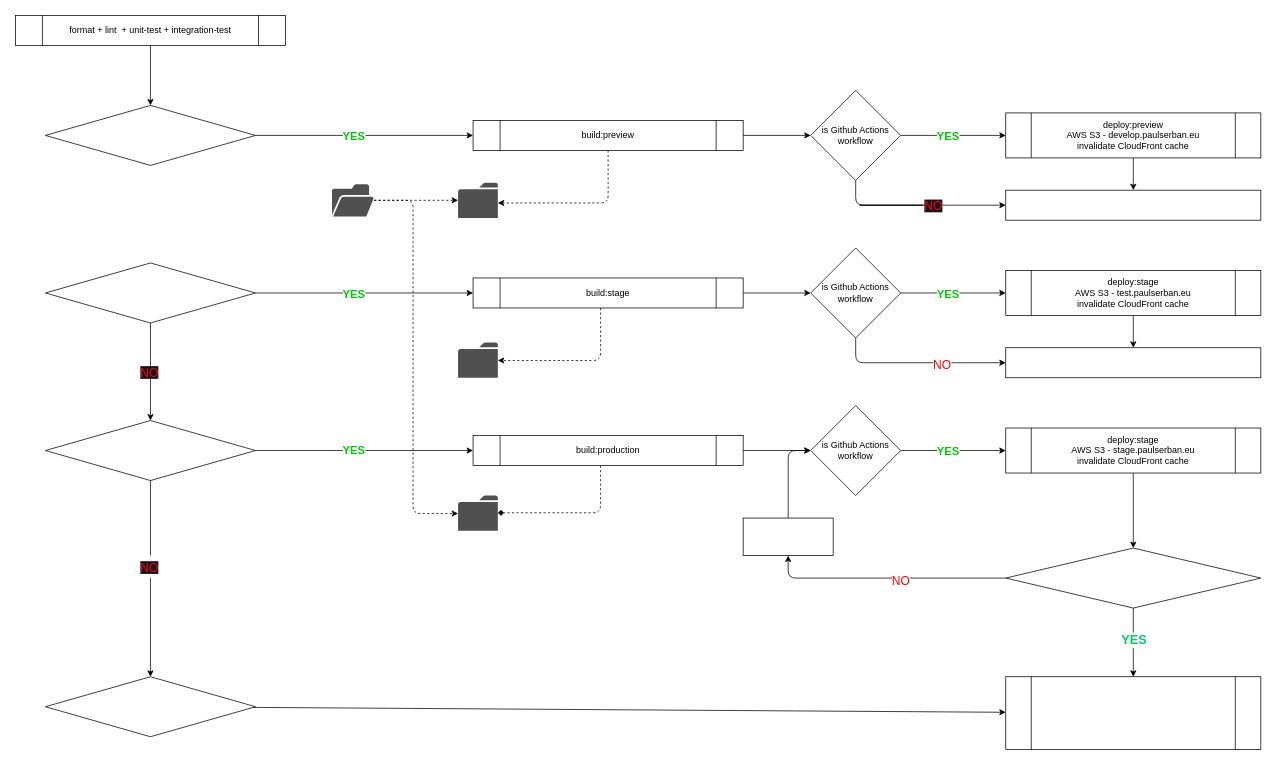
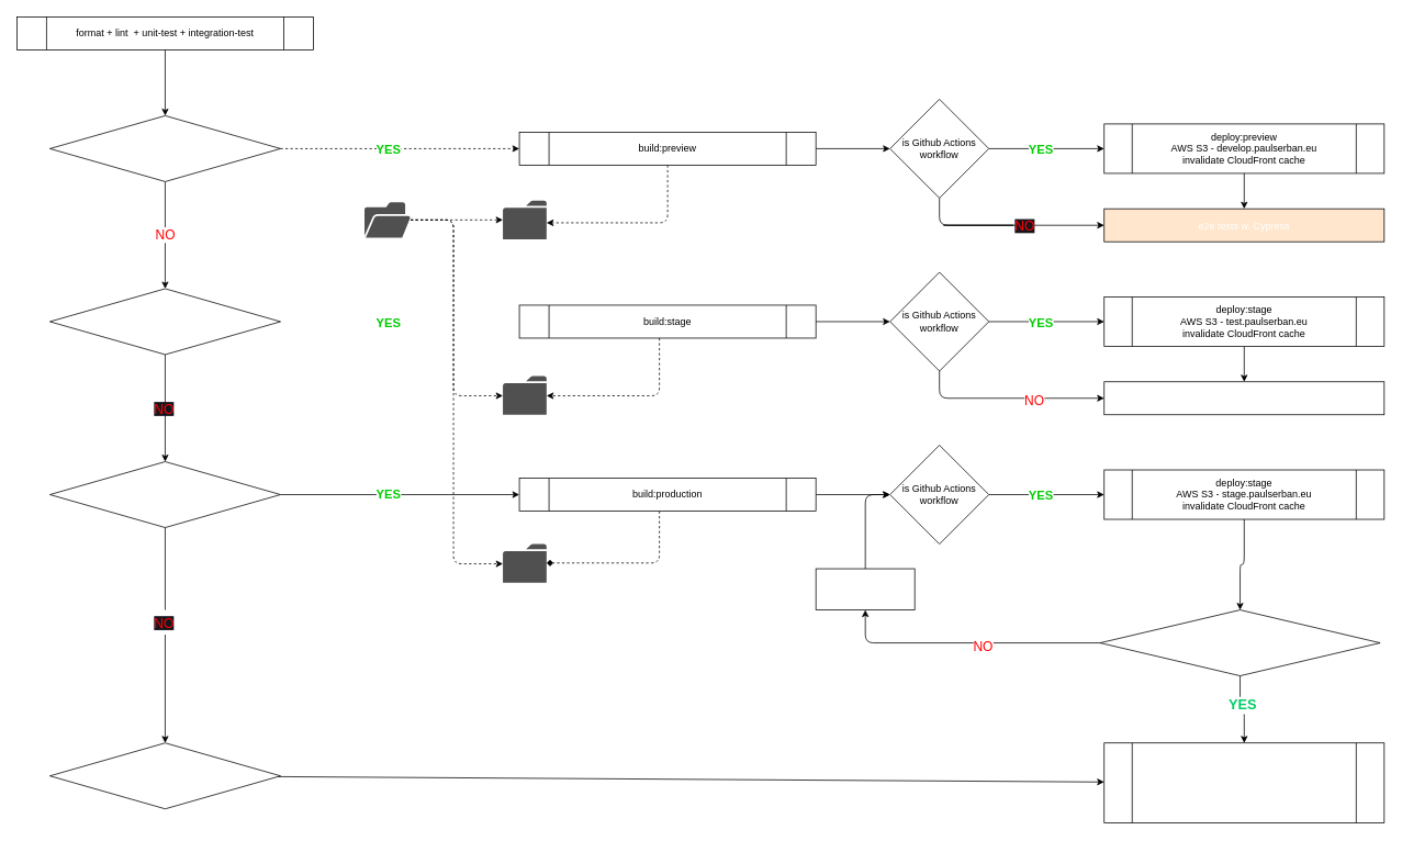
  <mxCell id="0" />
  <mxCell id="1" parent="0" />
  <mxCell id="2" style="edgeStyle=orthogonalEdgeStyle;html=1;entryX=0.5;entryY=0;entryDx=0;entryDy=0;fontSize=16;fontColor=#FFFFFF;elbow=vertical;" parent="1" source="3" target="16" edge="1"><mxGeometry relative="1" as="geometry" /></mxCell>
  <mxCell id="3" value="format + lint&amp;nbsp; + unit-test + integration-test" style="shape=process;whiteSpace=wrap;html=1;backgroundOutline=1;" parent="1" vertex="1"><mxGeometry x="20" y="20" width="360" height="40" as="geometry" /></mxCell>
  <mxCell id="4" style="edgeStyle=orthogonalEdgeStyle;html=1;fontSize=16;fontColor=#FFFFFF;elbow=vertical;" parent="1" source="5" target="13" edge="1"><mxGeometry relative="1" as="geometry" /></mxCell>
  <mxCell id="5" value="deploy:preview&lt;br&gt;AWS S3 - develop.paulserban.eu&lt;br&gt;invalidate CloudFront cache" style="shape=process;whiteSpace=wrap;html=1;backgroundOutline=1;" parent="1" vertex="1"><mxGeometry x="1340" y="150" width="340" height="60" as="geometry" /></mxCell>
  <mxCell id="6" style="edgeStyle=orthogonalEdgeStyle;html=1;fontSize=16;fontColor=#FFFFFF;elbow=vertical;" parent="1" source="8" target="12" edge="1"><mxGeometry relative="1" as="geometry" /></mxCell>
  <mxCell id="7" style="edgeStyle=orthogonalEdgeStyle;html=1;fontSize=16;fontColor=#FFFFFF;elbow=vertical;dashed=1;" parent="1" source="8" target="36" edge="1"><mxGeometry relative="1" as="geometry"><mxPoint x="700" y="290" as="targetPoint" /><Array as="points"><mxPoint x="810" y="270" /></Array></mxGeometry></mxCell>
  <mxCell id="8" value="build:preview" style="shape=process;whiteSpace=wrap;html=1;backgroundOutline=1;" parent="1" vertex="1"><mxGeometry x="630" y="160" width="360" height="40" as="geometry" /></mxCell>
  <mxCell id="9" style="edgeStyle=none;html=1;" parent="1" source="12" target="5" edge="1"><mxGeometry relative="1" as="geometry" /></mxCell>
  <mxCell id="10" value="&lt;font style=&quot;font-size: 15px;&quot; color=&quot;#00cc00&quot;&gt;&lt;b&gt;YES&lt;/b&gt;&lt;/font&gt;" style="edgeLabel;html=1;align=center;verticalAlign=middle;resizable=0;points=[];" parent="9" vertex="1" connectable="0"><mxGeometry x="-0.118" relative="1" as="geometry"><mxPoint as="offset" /></mxGeometry></mxCell>
  <mxCell id="11" style="edgeStyle=orthogonalEdgeStyle;html=1;entryX=0;entryY=0.5;entryDx=0;entryDy=0;fontSize=16;fontColor=#FFFFFF;elbow=vertical;startArrow=none;" parent="1" source="66" target="13" edge="1"><mxGeometry relative="1" as="geometry"><Array as="points"><mxPoint x="1140" y="273" /></Array></mxGeometry></mxCell>
  <mxCell id="12" value="is Github Actions workflow" style="rhombus;whiteSpace=wrap;html=1;" parent="1" vertex="1"><mxGeometry x="1080" y="120" width="120" height="120" as="geometry" /></mxCell>
- <mxCell id="13" value="&lt;font style=&quot;font-size: 12px;&quot; color=&quot;#ffffff&quot;&gt;e2e tests w. Cypress&lt;/font&gt;" style="whiteSpace=wrap;html=1;labelBackgroundColor=none;fontSize=15;fontColor=#00CC00;labelBorderColor=none;" parent="1" vertex="1"><mxGeometry x="1340" y="253" width="340" height="40" as="geometry" /></mxCell>
- <mxCell id="15" style="edgeStyle=orthogonalEdgeStyle;html=1;fontSize=16;fontColor=#FFFFFF;elbow=vertical;" parent="1" source="16" target="8" edge="1"><mxGeometry relative="1" as="geometry" /></mxCell>
+ <mxCell id="13" value="&lt;font style=&quot;font-size: 12px;&quot; color=&quot;#ffffff&quot;&gt;e2e tests w. Cypress&lt;/font&gt;" style="whiteSpace=wrap;html=1;labelBackgroundColor=none;fontSize=15;fontColor=#00CC00;labelBorderColor=none;fillColor=#ffe6cc;" parent="1" vertex="1"><mxGeometry x="1340" y="253" width="340" height="40" as="geometry" /></mxCell>
+ <mxCell id="14" value="&lt;span style=&quot;color: rgb(255, 0, 0);&quot;&gt;NO&lt;/span&gt;" style="edgeStyle=orthogonalEdgeStyle;html=1;entryX=0.5;entryY=0;entryDx=0;entryDy=0;fontSize=16;fontColor=#FFFFFF;elbow=vertical;" parent="1" source="16" target="19" edge="1"><mxGeometry relative="1" as="geometry" /></mxCell>
+ <mxCell id="15" style="edgeStyle=orthogonalEdgeStyle;html=1;fontSize=16;fontColor=#FFFFFF;elbow=vertical;dashed=1;" parent="1" source="16" target="8" edge="1"><mxGeometry relative="1" as="geometry" /></mxCell>
  <mxCell id="16" value="is&lt;br&gt;branch == develop" style="rhombus;whiteSpace=wrap;html=1;labelBackgroundColor=none;labelBorderColor=none;fontSize=16;fontColor=#FFFFFF;" parent="1" vertex="1"><mxGeometry x="60" y="140" width="280" height="80" as="geometry" /></mxCell>
  <mxCell id="17" style="edgeStyle=orthogonalEdgeStyle;html=1;entryX=0.5;entryY=0;entryDx=0;entryDy=0;fontSize=16;fontColor=#FFFFFF;elbow=vertical;" parent="1" source="19" target="22" edge="1"><mxGeometry relative="1" as="geometry" /></mxCell>
- <mxCell id="18" style="edgeStyle=orthogonalEdgeStyle;html=1;fontSize=16;fontColor=#FFFFFF;elbow=vertical;" parent="1" source="19" target="26" edge="1"><mxGeometry relative="1" as="geometry" /></mxCell>
  <mxCell id="19" value="is&lt;br&gt;branch == release" style="rhombus;whiteSpace=wrap;html=1;labelBackgroundColor=none;labelBorderColor=none;fontSize=16;fontColor=#FFFFFF;" parent="1" vertex="1"><mxGeometry x="60" y="350" width="280" height="80" as="geometry" /></mxCell>
  <mxCell id="20" style="edgeStyle=orthogonalEdgeStyle;html=1;entryX=0;entryY=0.5;entryDx=0;entryDy=0;fontSize=16;fontColor=#FFFFFF;elbow=vertical;" parent="1" source="22" target="29" edge="1"><mxGeometry relative="1" as="geometry" /></mxCell>
  <mxCell id="21" style="edgeStyle=none;html=1;startArrow=none;" edge="1" parent="1" source="64" target="61"><mxGeometry relative="1" as="geometry" /></mxCell>
  <mxCell id="22" value="is&lt;br&gt;branch == main" style="rhombus;whiteSpace=wrap;html=1;labelBackgroundColor=none;labelBorderColor=none;fontSize=16;fontColor=#FFFFFF;" parent="1" vertex="1"><mxGeometry x="60" y="560" width="280" height="80" as="geometry" /></mxCell>
  <mxCell id="23" value="&lt;font style=&quot;font-size: 15px;&quot; color=&quot;#00cc00&quot;&gt;&lt;b&gt;YES&lt;/b&gt;&lt;/font&gt;" style="edgeLabel;html=1;align=center;verticalAlign=middle;resizable=0;points=[];" parent="1" vertex="1" connectable="0"><mxGeometry x="470.001" y="180" as="geometry" /></mxCell>
  <mxCell id="24" style="edgeStyle=orthogonalEdgeStyle;html=1;fontSize=16;fontColor=#FFFFFF;elbow=vertical;" parent="1" source="26" target="45" edge="1"><mxGeometry relative="1" as="geometry" /></mxCell>
  <mxCell id="25" style="edgeStyle=orthogonalEdgeStyle;html=1;dashed=1;fontSize=16;fontColor=#FFFFFF;elbow=vertical;" parent="1" source="26" target="37" edge="1"><mxGeometry relative="1" as="geometry"><Array as="points"><mxPoint x="800" y="480" /></Array></mxGeometry></mxCell>
  <mxCell id="26" value="build:stage" style="shape=process;whiteSpace=wrap;html=1;backgroundOutline=1;" parent="1" vertex="1"><mxGeometry x="630" y="370" width="360" height="40" as="geometry" /></mxCell>
  <mxCell id="27" style="edgeStyle=orthogonalEdgeStyle;html=1;fontSize=16;fontColor=#FFFFFF;elbow=vertical;" parent="1" source="29" target="51" edge="1"><mxGeometry relative="1" as="geometry" /></mxCell>
  <mxCell id="28" style="edgeStyle=orthogonalEdgeStyle;html=1;dashed=1;fontSize=16;fontColor=#FFFFFF;elbow=vertical;endArrow=diamond;" parent="1" source="29" target="38" edge="1"><mxGeometry relative="1" as="geometry"><Array as="points"><mxPoint x="800" y="683" /></Array></mxGeometry></mxCell>
  <mxCell id="29" value="build:production" style="shape=process;whiteSpace=wrap;html=1;backgroundOutline=1;" parent="1" vertex="1"><mxGeometry x="630" y="580" width="360" height="40" as="geometry" /></mxCell>
  <mxCell id="30" value="&lt;font style=&quot;font-size: 15px;&quot; color=&quot;#00cc00&quot;&gt;&lt;b&gt;YES&lt;/b&gt;&lt;/font&gt;" style="edgeLabel;html=1;align=center;verticalAlign=middle;resizable=0;points=[];" parent="1" vertex="1" connectable="0"><mxGeometry x="470.001" y="390" as="geometry" /></mxCell>
  <mxCell id="31" value="&lt;font style=&quot;font-size: 15px;&quot; color=&quot;#00cc00&quot;&gt;&lt;b&gt;YES&lt;/b&gt;&lt;/font&gt;" style="edgeLabel;html=1;align=center;verticalAlign=middle;resizable=0;points=[];" parent="1" vertex="1" connectable="0"><mxGeometry x="470.001" y="606" as="geometry"><mxPoint y="-8" as="offset" /></mxGeometry></mxCell>
  <mxCell id="32" style="edgeStyle=orthogonalEdgeStyle;html=1;dashed=1;fontSize=16;fontColor=#FFFFFF;elbow=vertical;" parent="1" source="35" target="36" edge="1"><mxGeometry relative="1" as="geometry" /></mxCell>
+ <mxCell id="33" style="edgeStyle=orthogonalEdgeStyle;html=1;fontSize=16;fontColor=#FFFFFF;elbow=vertical;dashed=1;" parent="1" source="35" target="37" edge="1"><mxGeometry relative="1" as="geometry"><Array as="points"><mxPoint x="550" y="267" /><mxPoint x="550" y="480" /></Array></mxGeometry></mxCell>
  <mxCell id="34" style="edgeStyle=orthogonalEdgeStyle;html=1;dashed=1;fontSize=16;fontColor=#FFFFFF;elbow=vertical;" parent="1" source="35" target="38" edge="1"><mxGeometry relative="1" as="geometry"><Array as="points"><mxPoint x="550" y="267" /><mxPoint x="550" y="684" /></Array></mxGeometry></mxCell>
  <mxCell id="35" value="/content" style="sketch=0;pointerEvents=1;shadow=0;dashed=0;html=1;strokeColor=none;fillColor=#505050;labelPosition=center;verticalLabelPosition=bottom;verticalAlign=top;outlineConnect=0;align=center;shape=mxgraph.office.concepts.folder_open;labelBackgroundColor=none;labelBorderColor=none;fontSize=16;fontColor=#FFFFFF;" parent="1" vertex="1"><mxGeometry x="442" y="245" width="56" height="43" as="geometry" /></mxCell>
  <mxCell id="36" value="/mock" style="sketch=0;pointerEvents=1;shadow=0;dashed=0;html=1;strokeColor=none;fillColor=#505050;labelPosition=center;verticalLabelPosition=bottom;verticalAlign=top;outlineConnect=0;align=center;shape=mxgraph.office.concepts.folder;labelBackgroundColor=none;labelBorderColor=none;fontSize=16;fontColor=#FFFFFF;" parent="1" vertex="1"><mxGeometry x="610" y="243" width="53" height="47" as="geometry" /></mxCell>
  <mxCell id="37" value="/test" style="sketch=0;pointerEvents=1;shadow=0;dashed=0;html=1;strokeColor=none;fillColor=#505050;labelPosition=center;verticalLabelPosition=bottom;verticalAlign=top;outlineConnect=0;align=center;shape=mxgraph.office.concepts.folder;labelBackgroundColor=none;labelBorderColor=none;fontSize=16;fontColor=#FFFFFF;" parent="1" vertex="1"><mxGeometry x="610" y="456" width="53" height="47" as="geometry" /></mxCell>
  <mxCell id="38" value="/prod" style="sketch=0;pointerEvents=1;shadow=0;dashed=0;html=1;strokeColor=none;fillColor=#505050;labelPosition=center;verticalLabelPosition=bottom;verticalAlign=top;outlineConnect=0;align=center;shape=mxgraph.office.concepts.folder;labelBackgroundColor=none;labelBorderColor=none;fontSize=16;fontColor=#FFFFFF;" parent="1" vertex="1"><mxGeometry x="610" y="660" width="53" height="47" as="geometry" /></mxCell>
  <mxCell id="39" style="edgeStyle=orthogonalEdgeStyle;html=1;entryX=0.5;entryY=0;entryDx=0;entryDy=0;fontSize=16;fontColor=#FFFFFF;elbow=vertical;" parent="1" source="40" target="46" edge="1"><mxGeometry relative="1" as="geometry" /></mxCell>
  <mxCell id="40" value="deploy:stage&lt;br&gt;AWS S3 - test.paulserban.eu&lt;br&gt;invalidate CloudFront cache" style="shape=process;whiteSpace=wrap;html=1;backgroundOutline=1;" parent="1" vertex="1"><mxGeometry x="1340" y="360" width="340" height="60" as="geometry" /></mxCell>
  <mxCell id="41" style="edgeStyle=none;html=1;" parent="1" source="45" target="40" edge="1"><mxGeometry relative="1" as="geometry" /></mxCell>
  <mxCell id="42" value="&lt;font style=&quot;font-size: 15px;&quot; color=&quot;#00cc00&quot;&gt;&lt;b&gt;YES&lt;/b&gt;&lt;/font&gt;" style="edgeLabel;html=1;align=center;verticalAlign=middle;resizable=0;points=[];" parent="41" vertex="1" connectable="0"><mxGeometry x="-0.118" relative="1" as="geometry"><mxPoint as="offset" /></mxGeometry></mxCell>
  <mxCell id="43" style="edgeStyle=orthogonalEdgeStyle;html=1;entryX=0;entryY=0.5;entryDx=0;entryDy=0;fontSize=16;fontColor=#FFFFFF;elbow=vertical;" parent="1" source="45" target="46" edge="1"><mxGeometry relative="1" as="geometry"><Array as="points"><mxPoint x="1140" y="483" /></Array></mxGeometry></mxCell>
  <mxCell id="44" value="NO" style="edgeLabel;html=1;align=center;verticalAlign=middle;resizable=0;points=[];fontSize=16;fontColor=#FF0000;" parent="43" vertex="1" connectable="0"><mxGeometry x="0.262" y="-2" relative="1" as="geometry"><mxPoint as="offset" /></mxGeometry></mxCell>
  <mxCell id="45" value="is Github Actions workflow" style="rhombus;whiteSpace=wrap;html=1;" parent="1" vertex="1"><mxGeometry x="1080" y="330" width="120" height="120" as="geometry" /></mxCell>
  <mxCell id="46" value="&lt;font style=&quot;font-size: 12px;&quot; color=&quot;#ffffff&quot;&gt;UAT testing&lt;/font&gt;" style="whiteSpace=wrap;html=1;labelBackgroundColor=none;fontSize=15;fontColor=#00CC00;labelBorderColor=none;" parent="1" vertex="1"><mxGeometry x="1340" y="463" width="340" height="40" as="geometry" /></mxCell>
  <mxCell id="47" style="edgeStyle=orthogonalEdgeStyle;html=1;entryX=0.5;entryY=0;entryDx=0;entryDy=0;fontSize=16;fontColor=#FFFFFF;elbow=vertical;" parent="1" source="48" target="59" edge="1"><mxGeometry relative="1" as="geometry" /></mxCell>
  <mxCell id="48" value="deploy:stage&lt;br&gt;AWS S3 - stage.paulserban.eu&lt;br&gt;invalidate CloudFront cache" style="shape=process;whiteSpace=wrap;html=1;backgroundOutline=1;" parent="1" vertex="1"><mxGeometry x="1340" y="570" width="340" height="60" as="geometry" /></mxCell>
  <mxCell id="49" style="edgeStyle=none;html=1;" parent="1" source="51" target="48" edge="1"><mxGeometry relative="1" as="geometry" /></mxCell>
  <mxCell id="50" value="&lt;font style=&quot;font-size: 15px;&quot; color=&quot;#00cc00&quot;&gt;&lt;b&gt;YES&lt;/b&gt;&lt;/font&gt;" style="edgeLabel;html=1;align=center;verticalAlign=middle;resizable=0;points=[];" parent="49" vertex="1" connectable="0"><mxGeometry x="-0.118" relative="1" as="geometry"><mxPoint as="offset" /></mxGeometry></mxCell>
  <mxCell id="51" value="is Github Actions workflow" style="rhombus;whiteSpace=wrap;html=1;" parent="1" vertex="1"><mxGeometry x="1080" y="540" width="120" height="120" as="geometry" /></mxCell>
  <mxCell id="52" style="edgeStyle=orthogonalEdgeStyle;html=1;entryX=0;entryY=0.5;entryDx=0;entryDy=0;fontSize=16;fontColor=#FFFFFF;elbow=vertical;" parent="1" source="53" target="51" edge="1"><mxGeometry relative="1" as="geometry"><Array as="points"><mxPoint x="1050" y="600" /></Array></mxGeometry></mxCell>
  <mxCell id="53" value="content edit" style="whiteSpace=wrap;html=1;labelBackgroundColor=none;labelBorderColor=none;fontSize=16;fontColor=#FFFFFF;" parent="1" vertex="1"><mxGeometry x="990" y="690" width="120" height="50" as="geometry" /></mxCell>
  <mxCell id="54" value="Go Live / Deploy to Prod&lt;br&gt;deploy:prod&lt;br&gt;paulserban.eu - www.paulserban.eu&lt;br&gt;invalidate CloudFront cache" style="shape=process;whiteSpace=wrap;html=1;backgroundOutline=1;labelBackgroundColor=none;labelBorderColor=none;fontSize=16;fontColor=#FFFFFF;" parent="1" vertex="1"><mxGeometry x="1340" y="901.5" width="340" height="97" as="geometry" /></mxCell>
  <mxCell id="55" style="edgeStyle=orthogonalEdgeStyle;html=1;entryX=0.5;entryY=1;entryDx=0;entryDy=0;fontSize=16;fontColor=#FFFFFF;elbow=vertical;" parent="1" source="59" target="53" edge="1"><mxGeometry relative="1" as="geometry" /></mxCell>
  <mxCell id="56" value="NO" style="edgeLabel;html=1;align=center;verticalAlign=middle;resizable=0;points=[];fontSize=16;fontColor=#FF0000;" parent="55" vertex="1" connectable="0"><mxGeometry x="-0.118" y="3" relative="1" as="geometry"><mxPoint as="offset" /></mxGeometry></mxCell>
  <mxCell id="57" style="edgeStyle=orthogonalEdgeStyle;html=1;fontSize=16;fontColor=#FFFFFF;elbow=vertical;" parent="1" source="59" target="54" edge="1"><mxGeometry relative="1" as="geometry"><mxPoint x="1505" y="890" as="targetPoint" /></mxGeometry></mxCell>
  <mxCell id="58" value="YES" style="edgeLabel;html=1;align=center;verticalAlign=middle;resizable=0;points=[];fontSize=17;fontColor=#00CC66;fontStyle=1" parent="57" vertex="1" connectable="0"><mxGeometry x="0.016" y="1" relative="1" as="geometry"><mxPoint x="-1" y="-4" as="offset" /></mxGeometry></mxCell>
- <mxCell id="59" value="passed manual checking" style="rhombus;whiteSpace=wrap;html=1;labelBackgroundColor=none;labelBorderColor=none;fontSize=16;fontColor=#FFFFFF;" parent="1" vertex="1"><mxGeometry x="1340" y="730" width="340" height="80" as="geometry" /></mxCell>
+ <mxCell id="59" value="passed manual checking" style="rhombus;whiteSpace=wrap;html=1;labelBackgroundColor=none;labelBorderColor=none;fontSize=16;fontColor=#FFFFFF;" parent="1" vertex="1"><mxGeometry x="1335" y="740" width="340" height="80" as="geometry" /></mxCell>
  <mxCell id="60" style="edgeStyle=none;html=1;" edge="1" parent="1" source="61" target="54"><mxGeometry relative="1" as="geometry" /></mxCell>
  <mxCell id="61" value="is&lt;br&gt;branch == production" style="rhombus;whiteSpace=wrap;html=1;labelBackgroundColor=none;labelBorderColor=none;fontSize=16;fontColor=#FFFFFF;" vertex="1" parent="1"><mxGeometry x="60" y="901.5" width="280" height="80" as="geometry" /></mxCell>
  <mxCell id="62" value="&lt;meta charset=&quot;utf-8&quot;&gt;&lt;span style=&quot;color: rgb(255, 0, 0); font-family: Helvetica; font-size: 16px; font-style: normal; font-variant-ligatures: normal; font-variant-caps: normal; font-weight: 400; letter-spacing: normal; orphans: 2; text-align: center; text-indent: 0px; text-transform: none; widows: 2; word-spacing: 0px; -webkit-text-stroke-width: 0px; background-color: rgb(24, 20, 29); text-decoration-thickness: initial; text-decoration-style: initial; text-decoration-color: initial; float: none; display: inline !important;&quot;&gt;NO&lt;/span&gt;" style="text;whiteSpace=wrap;html=1;fontColor=#FF0000;" vertex="1" parent="1"><mxGeometry x="185" y="480" width="30" height="30" as="geometry" /></mxCell>
  <mxCell id="63" value="" style="edgeStyle=none;html=1;endArrow=none;" edge="1" parent="1" source="22" target="64"><mxGeometry relative="1" as="geometry"><mxPoint x="200" y="640" as="sourcePoint" /><mxPoint x="200" y="861.5" as="targetPoint" /></mxGeometry></mxCell>
  <mxCell id="64" value="&lt;meta charset=&quot;utf-8&quot;&gt;&lt;span style=&quot;color: rgb(255, 0, 0); font-family: Helvetica; font-size: 16px; font-style: normal; font-variant-ligatures: normal; font-variant-caps: normal; font-weight: 400; letter-spacing: normal; orphans: 2; text-align: center; text-indent: 0px; text-transform: none; widows: 2; word-spacing: 0px; -webkit-text-stroke-width: 0px; background-color: rgb(24, 20, 29); text-decoration-thickness: initial; text-decoration-style: initial; text-decoration-color: initial; float: none; display: inline !important;&quot;&gt;NO&lt;/span&gt;" style="text;whiteSpace=wrap;html=1;fontColor=#FF0000;" vertex="1" parent="1"><mxGeometry x="185" y="740" width="30" height="30" as="geometry" /></mxCell>
  <mxCell id="65" value="" style="edgeStyle=orthogonalEdgeStyle;html=1;entryX=0;entryY=0.5;entryDx=0;entryDy=0;fontSize=16;fontColor=#FFFFFF;elbow=vertical;endArrow=none;" edge="1" parent="1" source="12" target="66"><mxGeometry relative="1" as="geometry"><Array as="points"><mxPoint x="1140" y="273" /></Array><mxPoint x="1140" y="240" as="sourcePoint" /><mxPoint x="1340" y="273" as="targetPoint" /></mxGeometry></mxCell>
  <mxCell id="66" value="&lt;meta charset=&quot;utf-8&quot;&gt;&lt;span style=&quot;color: rgb(255, 0, 0); font-family: Helvetica; font-size: 16px; font-style: normal; font-variant-ligatures: normal; font-variant-caps: normal; font-weight: 400; letter-spacing: normal; orphans: 2; text-align: center; text-indent: 0px; text-transform: none; widows: 2; word-spacing: 0px; -webkit-text-stroke-width: 0px; background-color: rgb(24, 20, 29); text-decoration-thickness: initial; text-decoration-style: initial; text-decoration-color: initial; float: none; display: inline !important;&quot;&gt;NO&lt;/span&gt;" style="text;whiteSpace=wrap;html=1;fontColor=#FF0000;" vertex="1" parent="1"><mxGeometry x="1230" y="258" width="30" height="30" as="geometry" /></mxCell>
